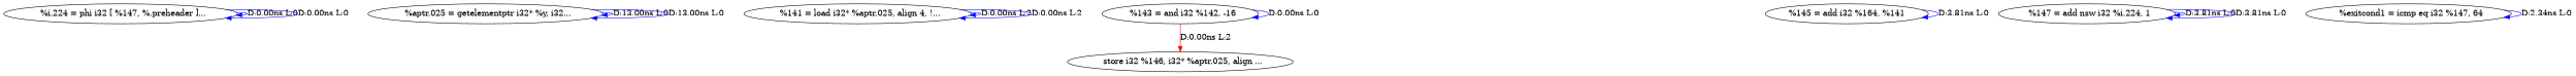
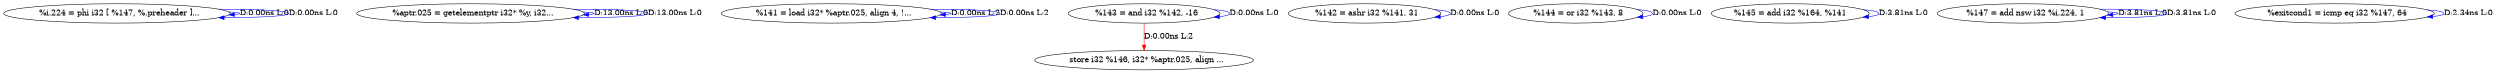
  digraph {
    edge [color=blue]
    n1 [label="  %i.224 = phi i32 [ %147, %.preheader ]..."]
    n2 [label="  %aptr.025 = getelementptr i32* %y, i32..."]
    n3 [label="  %141 = load i32* %aptr.025, align 4, !..."]
    n4 [label="  store i32 %146, i32* %aptr.025, align ..."]
+   n5 [label="  %142 = ashr i32 %141, 31"]
    n6 [label="  %143 = and i32 %142, -16"]
+   n7 [label="  %144 = or i32 %143, 8"]
    n8 [label="%145 = add i32 %164, %141"]
    n9 [label="  %147 = add nsw i32 %i.224, 1"]
    n10 [label="  %exitcond1 = icmp eq i32 %147, 64"]
    n1 -> n1 [label="D:0.00ns L:0"]
    n1 -> n1 [label="D:0.00ns L:0"]
    n2 -> n2 [label="D:13.00ns L:0"]
    n2 -> n2 [label="D:13.00ns L:0"]
    n3 -> n3 [label="D:0.00ns L:2"]
    n3 -> n3 [label="D:0.00ns L:2"]
+   n5 -> n5 [label="D:0.00ns L:0"]
    n6 -> n4 [color=red label="D:0.00ns L:2"]
    n6 -> n6 [label="D:0.00ns L:0"]
+   n7 -> n7 [label="D:0.00ns L:0"]
    n8 -> n8 [label="D:3.81ns L:0"]
    n9 -> n9 [label="D:3.81ns L:0"]
    n9 -> n9 [label="D:3.81ns L:0"]
    n10 -> n10 [label="D:2.34ns L:0"]
  }
